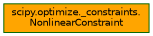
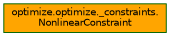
  digraph {
    rankdir=LR
    fontname="DejaVu Sans"
-   n1 [color=darkgreen fillcolor=orange fontname="DejaVu Sans" fontsize=10 height=0.2 label="scipy.optimize._constraints.\lNonlinearConstraint" shape=box style=filled width=0.4]
+   n1 [color=darkgreen fillcolor=orange fontname="DejaVu Sans" fontsize=10 height=0.2 label="optimize.optimize._constraints.\lNonlinearConstraint" shape=box style=filled width=0.4]
  }
